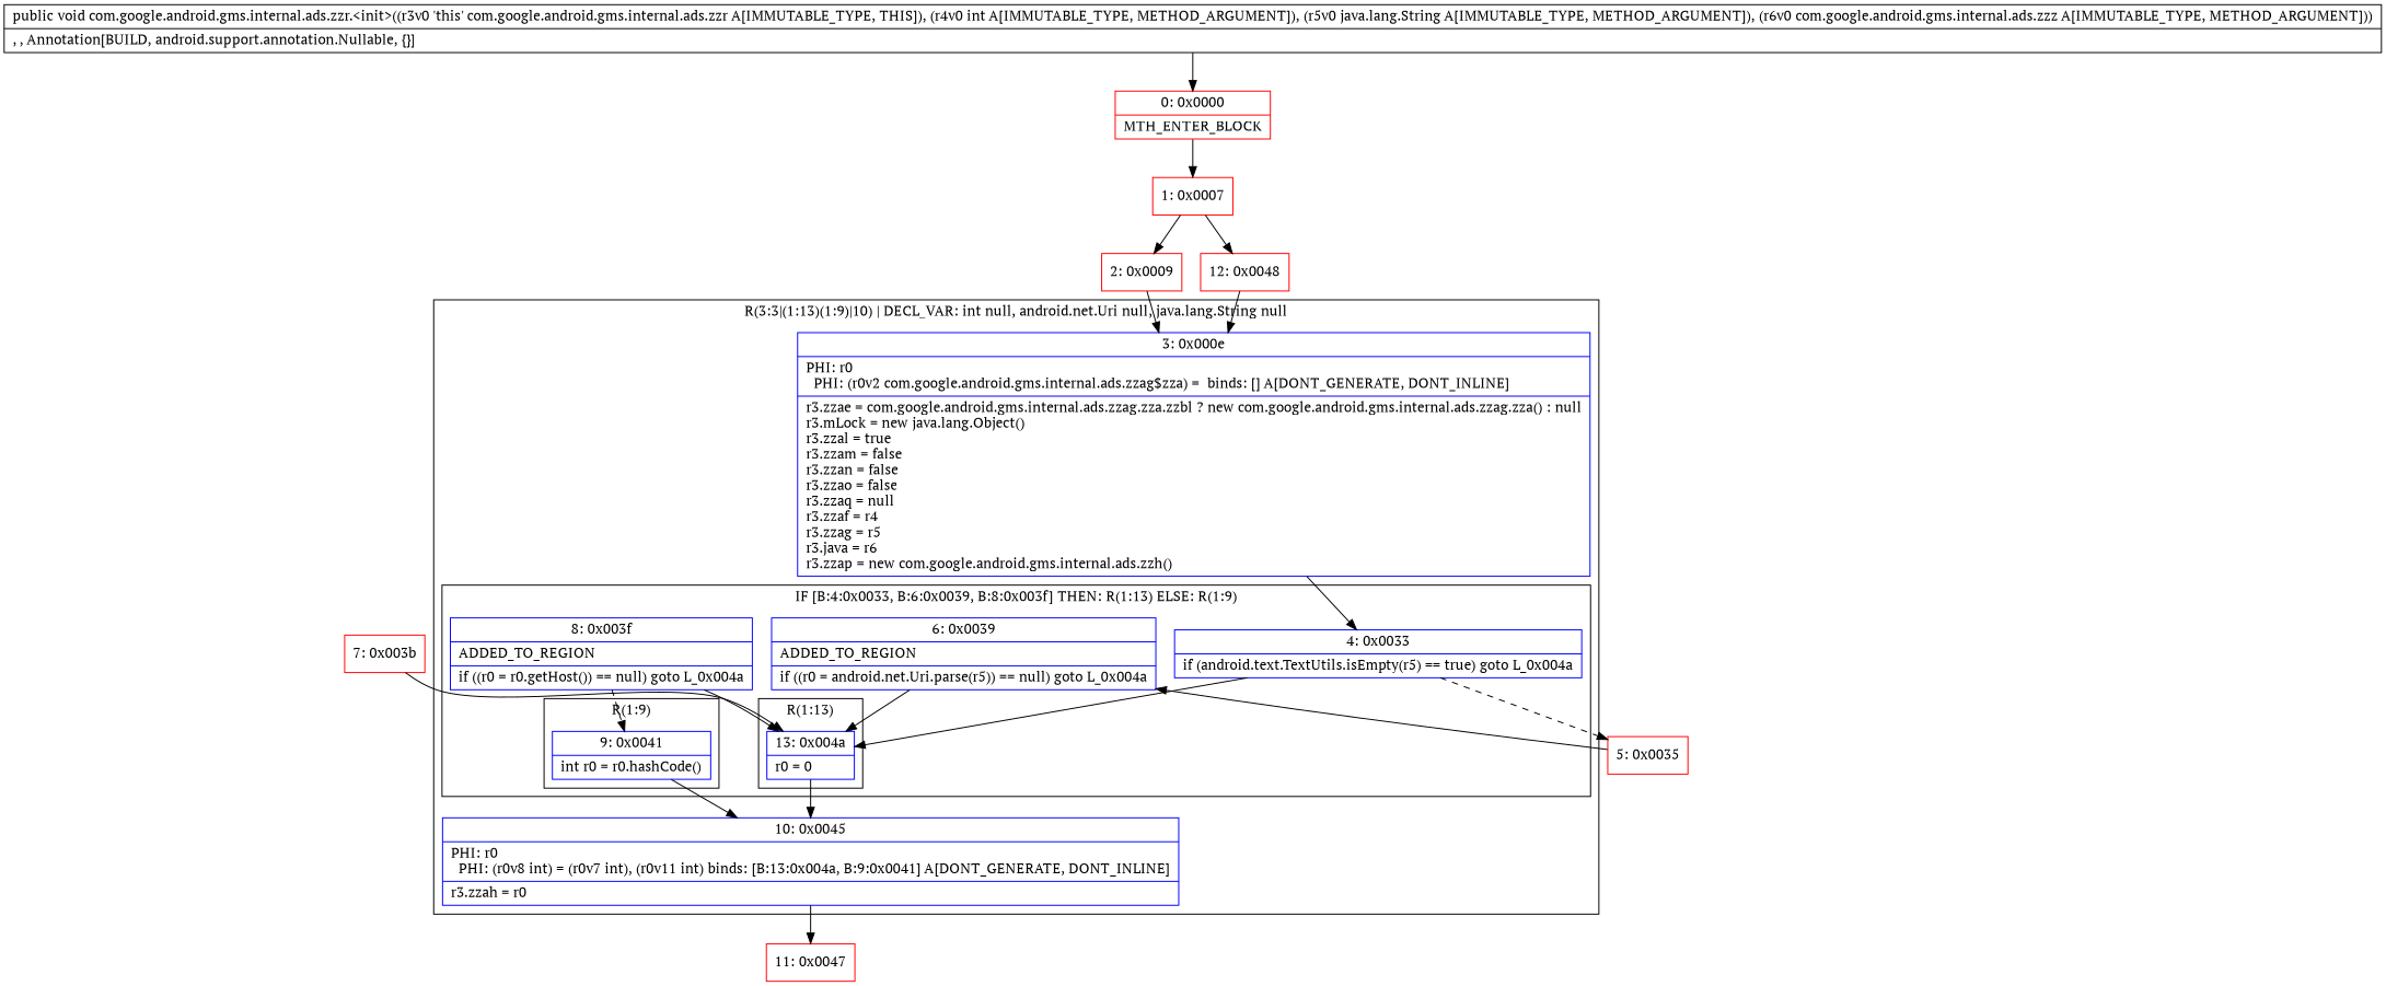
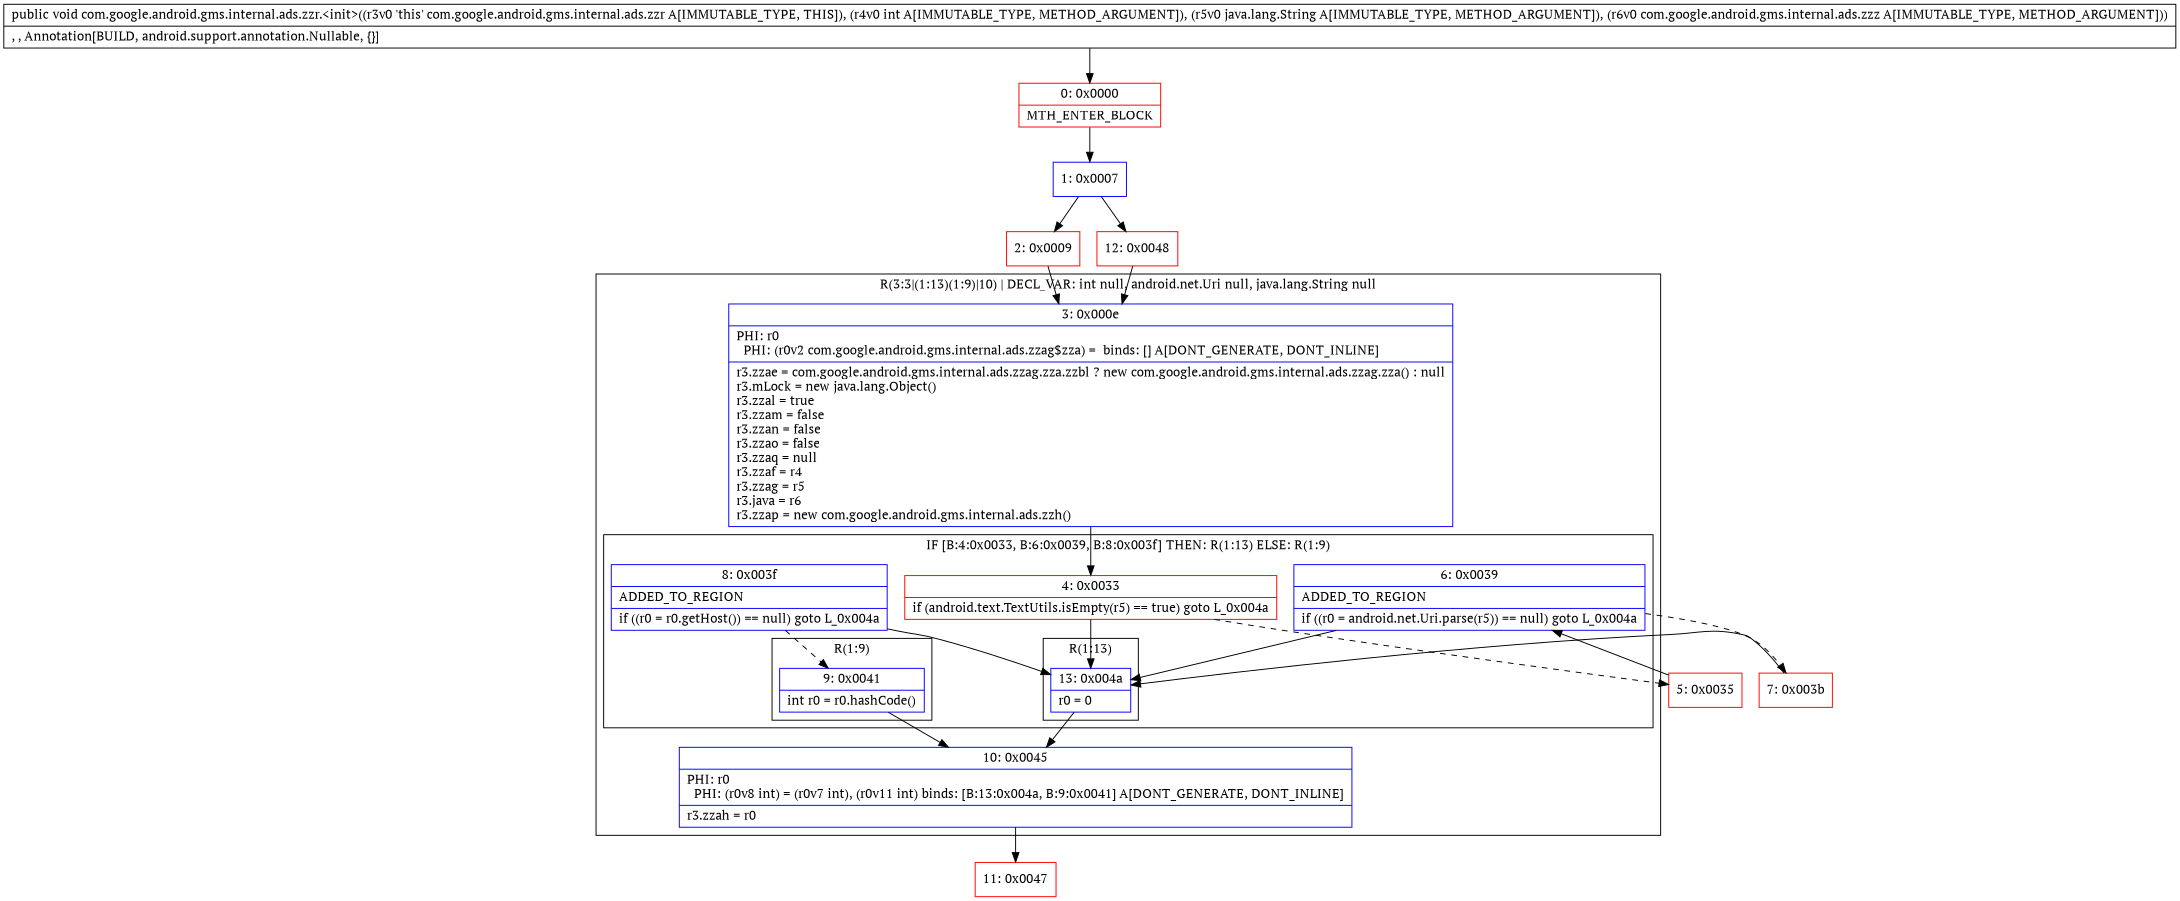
  digraph {
    fontname="PT Serif"
    node [color=blue fontname="PT Serif" shape=record]
    edge [fontname="PT Serif"]
    n1 [label="{13\:\ 0x004a|r0 = 0\l}"]
    n2 [label="{9\:\ 0x0041|int r0 = r0.hashCode()\l}"]
-   n3 [label="{4\:\ 0x0033|if (android.text.TextUtils.isEmpty(r5) == true) goto L_0x004a\l}"]
+   n3 [color=red label="{4\:\ 0x0033|if (android.text.TextUtils.isEmpty(r5) == true) goto L_0x004a\l}"]
    n4 [label="{6\:\ 0x0039|ADDED_TO_REGION\l|if ((r0 = android.net.Uri.parse(r5)) == null) goto L_0x004a\l}"]
    n5 [label="{8\:\ 0x003f|ADDED_TO_REGION\l|if ((r0 = r0.getHost()) == null) goto L_0x004a\l}"]
    n6 [label="{3\:\ 0x000e|PHI: r0 \l  PHI: (r0v2 com.google.android.gms.internal.ads.zzag$zza) =  binds: [] A[DONT_GENERATE, DONT_INLINE]\l|r3.zzae = com.google.android.gms.internal.ads.zzag.zza.zzbl ? new com.google.android.gms.internal.ads.zzag.zza() : null\lr3.mLock = new java.lang.Object()\lr3.zzal = true\lr3.zzam = false\lr3.zzan = false\lr3.zzao = false\lr3.zzaq = null\lr3.zzaf = r4\lr3.zzag = r5\lr3.java = r6\lr3.zzap = new com.google.android.gms.internal.ads.zzh()\l}"]
    n7 [label="{10\:\ 0x0045|PHI: r0 \l  PHI: (r0v8 int) = (r0v7 int), (r0v11 int) binds: [B:13:0x004a, B:9:0x0041] A[DONT_GENERATE, DONT_INLINE]\l|r3.zzah = r0\l}"]
    n8 [color=red label="{5\:\ 0x0035}"]
    n9 [color=red label="{7\:\ 0x003b}"]
    n10 [color=red label="{11\:\ 0x0047}"]
    n11 [color=red label="{0\:\ 0x0000|MTH_ENTER_BLOCK\l}"]
-   n12 [color=red label="{1\:\ 0x0007}"]
+   n12 [label="{1\:\ 0x0007}"]
    n13 [color=red label="{2\:\ 0x0009}"]
    n14 [color=red label="{12\:\ 0x0048}"]
    n15 [label="{public void com.google.android.gms.internal.ads.zzr.\<init\>((r3v0 'this' com.google.android.gms.internal.ads.zzr A[IMMUTABLE_TYPE, THIS]), (r4v0 int A[IMMUTABLE_TYPE, METHOD_ARGUMENT]), (r5v0 java.lang.String A[IMMUTABLE_TYPE, METHOD_ARGUMENT]), (r6v0 com.google.android.gms.internal.ads.zzz A[IMMUTABLE_TYPE, METHOD_ARGUMENT]))  | , , Annotation[BUILD, android.support.annotation.Nullable, \{\}]\l}" color=""]
    subgraph cluster_1 {
      label="R(3:3|(1:13)(1:9)|10) | DECL_VAR: int null, android.net.Uri null, java.lang.String null\l"
      n6
      n7
      subgraph cluster_2 {
        label="IF [B:4:0x0033, B:6:0x0039, B:8:0x003f] THEN: R(1:13) ELSE: R(1:9)"
        n3
        n4
        n5
        subgraph cluster_3 {
          label="R(1:13)"
          n1
        }
        subgraph cluster_4 {
          label="R(1:9)"
          n2
        }
      }
    }
    n1 -> n7
    n2 -> n7
    n3 -> n1
    n3 -> n8 [style=dashed]
    n4 -> n1
+   n4 -> n9 [style=dashed]
    n5 -> n1
    n5 -> n2 [style=dashed]
    n6 -> n3
    n7 -> n10
    n8 -> n4
    n9 -> n1
    n11 -> n12
    n12 -> n13
    n12 -> n14
    n13 -> n6
    n14 -> n6
    n15 -> n11
  }
